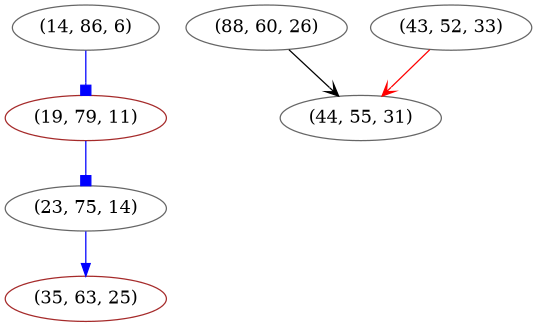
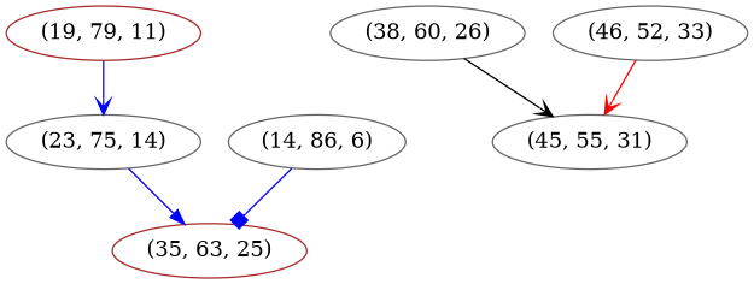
  digraph {
    node [color=gray40]
    edge [arrowhead=box color=blue]
    "(19, 79, 11)" [color=brown]
    "(14, 86, 6)"
    "(23, 75, 14)"
    "(35, 63, 25)" [color=brown]
-   "(38, 60, 26)" [label="(88, 60, 26)"]
-   "(44, 55, 31)"
-   "(46, 52, 33)" [label="(43, 52, 33)"]
-   "(19, 79, 11)" -> "(23, 75, 14)"
-   "(14, 86, 6)" -> "(19, 79, 11)"
+   "(38, 60, 26)"
+   "(44, 55, 31)" [label="(45, 55, 31)"]
+   "(46, 52, 33)"
+   "(19, 79, 11)" -> "(23, 75, 14)" [arrowhead=vee]
+   "(14, 86, 6)" -> "(35, 63, 25)"
    "(23, 75, 14)" -> "(35, 63, 25)" [arrowhead=normal]
    "(38, 60, 26)" -> "(44, 55, 31)" [arrowhead=vee color=black]
    "(46, 52, 33)" -> "(44, 55, 31)" [arrowhead=vee color=red]
  }
